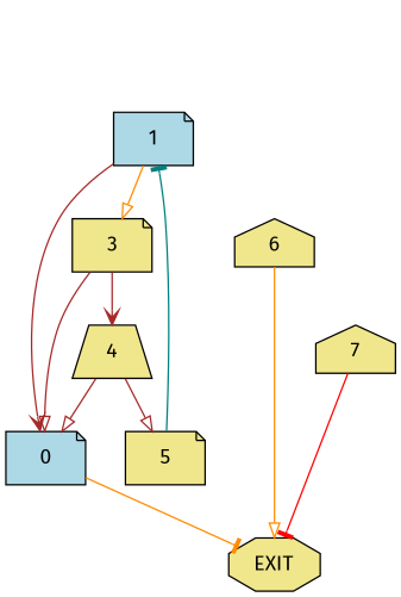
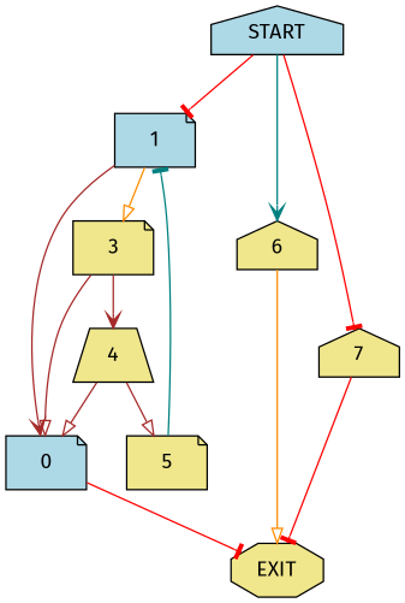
  digraph {
    fontname="Fira Sans"
    node [fillcolor=khaki fontname="Fira Sans" shape=note style=filled]
    edge [arrowhead=tee color=brown fontname="Fira Sans"]
+   n1 [fillcolor=lightblue label=START shape=house]
    1 [fillcolor=lightblue]
    6 [shape=house]
    7 [shape=house]
    n5 [fillcolor=lightblue label=0]
    3
    n7 [label=EXIT shape=octagon]
    4 [shape=trapezium]
    5
+   n1 -> 1 [color=red]
+   n1 -> 6 [arrowhead=vee color=teal]
+   n1 -> 7 [color=red]
    1 -> n5 [arrowhead=vee]
    1 -> 3 [arrowhead=onormal color=darkorange]
    6 -> n7 [arrowhead=onormal color=darkorange]
    7 -> n7 [color=red]
-   n5 -> n7 [color=darkorange]
+   n5 -> n7 [color=red]
    3 -> n5 [arrowhead=onormal]
    3 -> 4 [arrowhead=vee]
    4 -> n5 [arrowhead=onormal]
    4 -> 5 [arrowhead=onormal]
    5 -> 1 [color=teal]
  }
